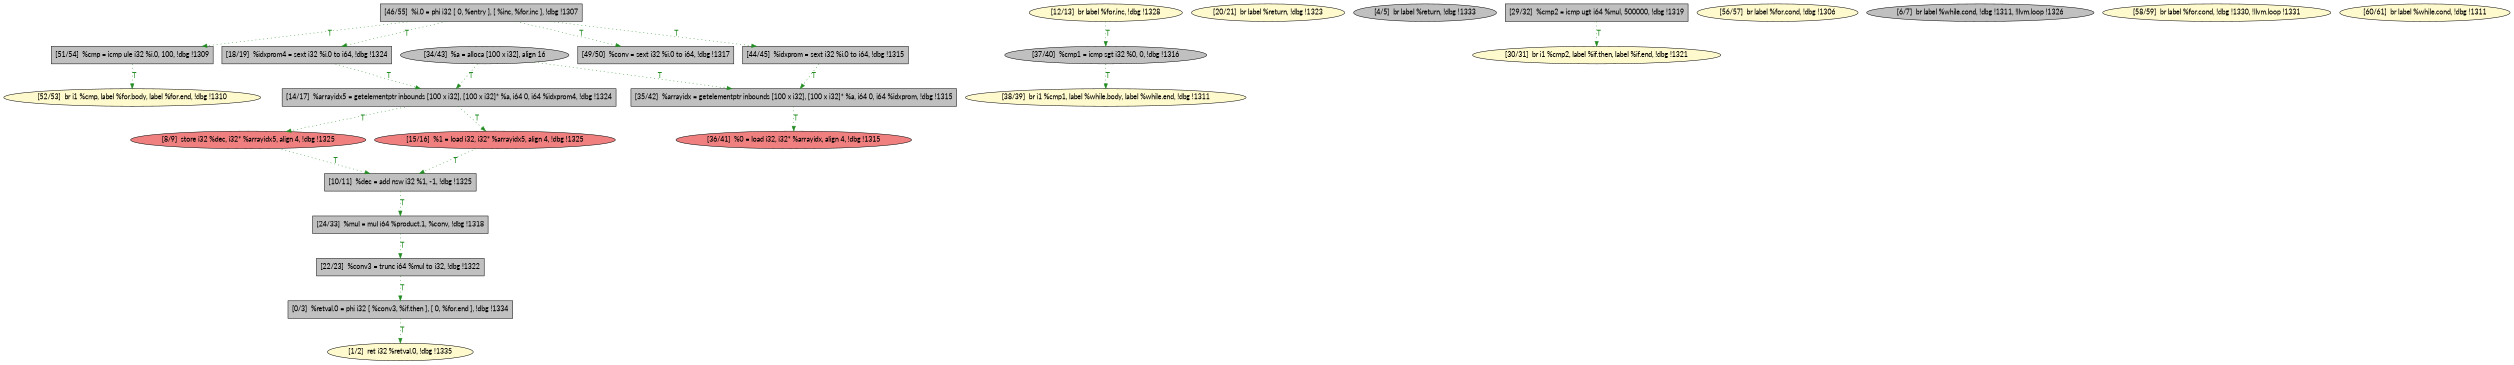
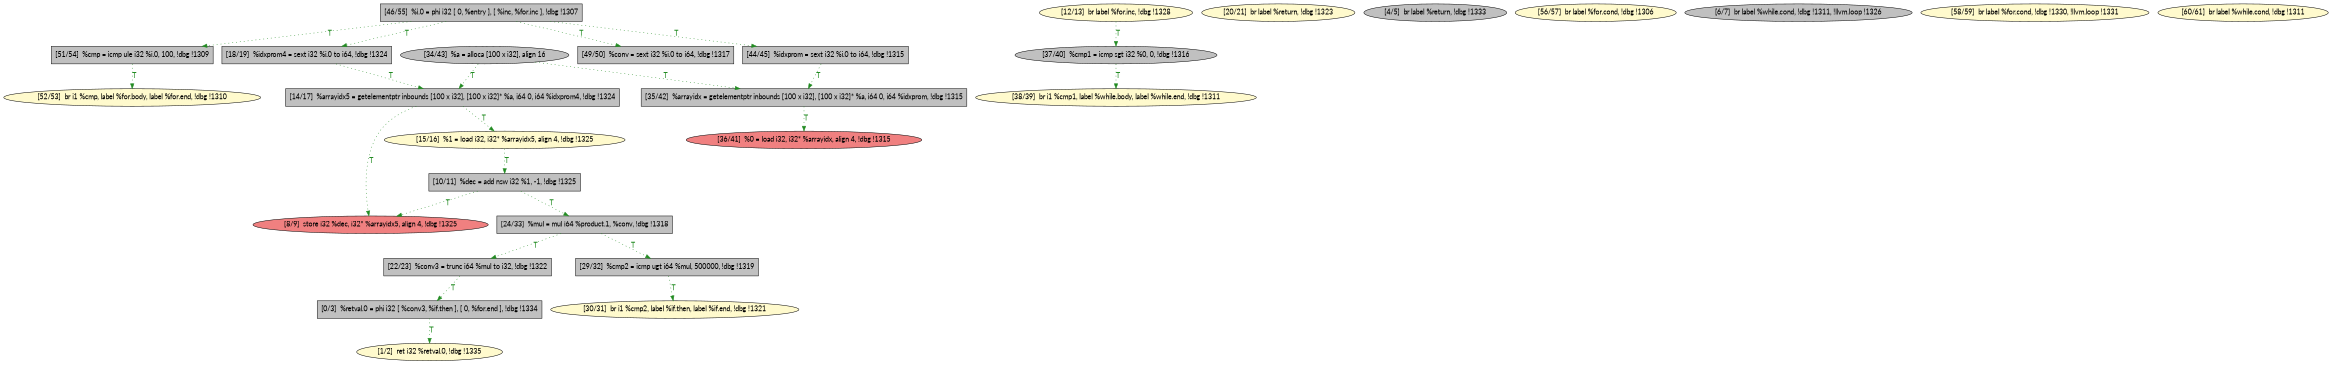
  digraph {
    fontname=Lato
    node [fillcolor=grey fontname=Lato shape=ellipse style=filled]
    edge [color=forestgreen fontcolor=forestgreen fontname=Lato style=dotted]
    n1 [label="[22/23]  %conv3 = trunc i64 %mul to i32, !dbg !1322" shape=rectangle]
    n2 [label="[0/3]  %retval.0 = phi i32 [ %conv3, %if.then ], [ 0, %for.end ], !dbg !1334" shape=rectangle]
    n3 [fillcolor=lemonchiffon label="[1/2]  ret i32 %retval.0, !dbg !1335"]
    n4 [fillcolor=lemonchiffon label="[12/13]  br label %for.inc, !dbg !1328"]
    n5 [label="[37/40]  %cmp1 = icmp sgt i32 %0, 0, !dbg !1316"]
    n6 [fillcolor=lemonchiffon label="[20/21]  br label %return, !dbg !1323"]
    n7 [fillcolor=lemonchiffon label="[52/53]  br i1 %cmp, label %for.body, label %for.end, !dbg !1310"]
-   n8 [fillcolor=lightcoral label="[15/16]  %1 = load i32, i32* %arrayidx5, align 4, !dbg !1325"]
+   n8 [fillcolor=lemonchiffon label="[15/16]  %1 = load i32, i32* %arrayidx5, align 4, !dbg !1325"]
    n9 [label="[10/11]  %dec = add nsw i32 %1, -1, !dbg !1325" shape=rectangle]
    n10 [fillcolor=lightcoral label="[8/9]  store i32 %dec, i32* %arrayidx5, align 4, !dbg !1325"]
    n11 [label="[24/33]  %mul = mul i64 %product.1, %conv, !dbg !1318" shape=rectangle]
    n12 [label="[14/17]  %arrayidx5 = getelementptr inbounds [100 x i32], [100 x i32]* %a, i64 0, i64 %idxprom4, !dbg !1324" shape=rectangle]
    n13 [fillcolor=lemonchiffon label="[38/39]  br i1 %cmp1, label %while.body, label %while.end, !dbg !1311"]
    n14 [label="[4/5]  br label %return, !dbg !1333"]
    n15 [label="[29/32]  %cmp2 = icmp ugt i64 %mul, 500000, !dbg !1319" shape=rectangle]
    n16 [fillcolor=lemonchiffon label="[30/31]  br i1 %cmp2, label %if.then, label %if.end, !dbg !1321"]
    n17 [label="[46/55]  %i.0 = phi i32 [ 0, %entry ], [ %inc, %for.inc ], !dbg !1307" shape=rectangle]
    n18 [label="[18/19]  %idxprom4 = sext i32 %i.0 to i64, !dbg !1324" shape=rectangle]
    n19 [label="[51/54]  %cmp = icmp ule i32 %i.0, 100, !dbg !1309" shape=rectangle]
    n20 [label="[44/45]  %idxprom = sext i32 %i.0 to i64, !dbg !1315" shape=rectangle]
    n21 [label="[49/50]  %conv = sext i32 %i.0 to i64, !dbg !1317" shape=rectangle]
    n22 [label="[35/42]  %arrayidx = getelementptr inbounds [100 x i32], [100 x i32]* %a, i64 0, i64 %idxprom, !dbg !1315" shape=rectangle]
    n23 [label="[34/43]  %a = alloca [100 x i32], align 16"]
    n24 [fillcolor=lightcoral label="[36/41]  %0 = load i32, i32* %arrayidx, align 4, !dbg !1315"]
    n25 [fillcolor=lemonchiffon label="[56/57]  br label %for.cond, !dbg !1306"]
    n26 [label="[6/7]  br label %while.cond, !dbg !1311, !llvm.loop !1326"]
    n27 [fillcolor=lemonchiffon label="[58/59]  br label %for.cond, !dbg !1330, !llvm.loop !1331"]
    n28 [fillcolor=lemonchiffon label="[60/61]  br label %while.cond, !dbg !1311"]
    n1 -> n2 [label=T]
    n2 -> n3 [label=T]
    n4 -> n5 [label=T]
    n5 -> n13 [label=T]
    n8 -> n9 [label=T]
-   n10 -> n9 [label=T]
+   n9 -> n10 [label=T]
    n9 -> n11 [label=T]
    n11 -> n1 [label=T]
+   n11 -> n15 [label=T]
    n12 -> n8 [label=T]
    n12 -> n10 [label=T]
    n15 -> n16 [label=T]
    n17 -> n18 [label=T]
    n17 -> n19 [label=T]
    n17 -> n20 [label=T]
    n17 -> n21 [label=T]
    n18 -> n12 [label=T]
    n19 -> n7 [label=T]
    n20 -> n22 [label=T]
    n22 -> n24 [label=T]
    n23 -> n12 [label=T]
    n23 -> n22 [label=T]
  }
